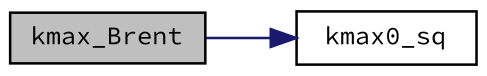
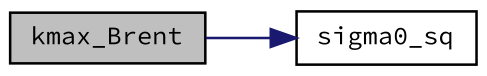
  digraph {
    rankdir=LR
    fontname="Source Code Pro"
    node [color=black fontname="Source Code Pro" fontsize=10 shape=record style=filled]
    n1 [fillcolor=grey75 fontcolor=black height=0.2 label=kmax_Brent width=0.4]
-   n2 [fillcolor=white height=0.2 label=kmax0_sq width=0.4]
+   n2 [fillcolor=white height=0.2 label=sigma0_sq width=0.4]
    n1 -> n2 [color=midnightblue fontname="Source Code Pro" fontsize=10 labelfontname=Helvetica labelfontsize=10 style=solid]
  }
